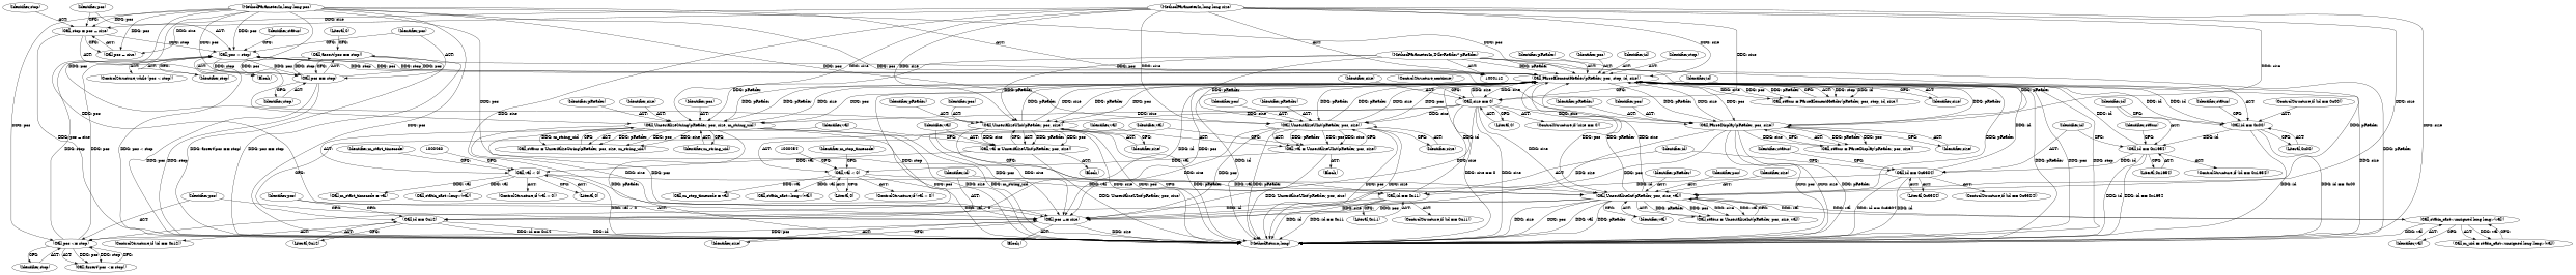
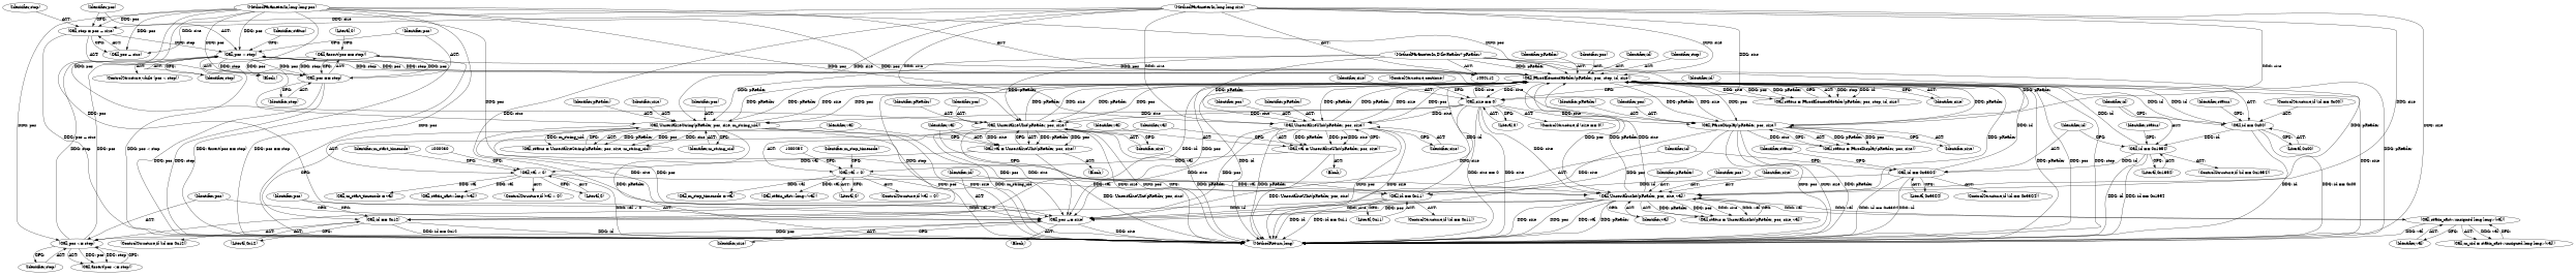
  digraph {
    n1 [label="(Call,assert(pos == stop))"]
    n2 [label="(Call,pos == stop)"]
    n3 [label="(Block,)"]
    n4 [label="(MethodReturn,long)"]
    n5 [label="(Identifier,stop)"]
    n6 [label="(Call,pos < stop)"]
    n7 [label="(Call,ParseElementHeader(pReader, pos, stop, id, size))"]
    n8 [label="(Identifier,stop)"]
    n9 [label="(ControlStructure,while (pos < stop))"]
    n10 [label="(Call,UnserializeUInt(pReader, pos, size))"]
    n11 [label="(Call,size == 0)"]
    n12 [label="(Call,UnserializeString(pReader, pos, size, m_string_uid))"]
    n13 [label="(Call,UnserializeUInt(pReader, pos, size))"]
    n14 [label="(Call,UnserializeInt(pReader, pos, size, val))"]
    n15 [label="(Call,ParseDisplay(pReader, pos, size))"]
    n16 [label="(Call,id == 0x00)"]
    n17 [label="(Call,pos <= stop)"]
    n18 [label="(Call,pos += size)"]
    n19 [label="(Call,status = ParseElementHeader(pReader, pos, stop, id, size))"]
    n20 [label="(Identifier,size)"]
    n21 [label="(Call,val = UnserializeUInt(pReader, pos, size))"]
    n22 [label="(Identifier,size)"]
    n23 [label="(ControlStructure,if (size == 0))"]
    n24 [label="(Literal,0)"]
    n25 [label="(Call,status = UnserializeString(pReader, pos, size, m_string_uid))"]
    n26 [label="(Identifier,m_string_uid)"]
    n27 [label="(Call,val = UnserializeUInt(pReader, pos, size))"]
    n28 [label="(Identifier,size)"]
    n29 [label="(Call,static_cast<unsigned long long>(val))"]
    n30 [label="(Call,status = UnserializeInt(pReader, pos, size, val))"]
    n31 [label="(Identifier,val)"]
    n32 [label="(Identifier,size)"]
    n33 [label="(Call,status = ParseDisplay(pReader, pos, size))"]
    n34 [label="(Call,id == 0x1654)"]
    n35 [label="(Literal,0x00)"]
    n36 [label="(Identifier,stop)"]
    n37 [label="(Call,assert(pos <= stop))"]
    n38 [label="(Identifier,size)"]
    n39 [label="(Block,)"]
    n40 [label="(Call,val < 0)"]
    n41 [label="(Block,)"]
    n42 [label="(MethodParameterIn,IMkvReader* pReader)"]
    1000112
    n44 [label="(MethodParameterIn,long long pos)"]
    n45 [label="(Call,stop = pos + size)"]
    n46 [label="(Call,pos + size)"]
    n47 [label="(MethodParameterIn,long long size)"]
    n48 [label="(Call,val < 0)"]
    n49 [label="(Block,)"]
    n50 [label="(Call,m_uid = static_cast<unsigned long long>(val))"]
    n51 [label="(Identifier,val)"]
    n52 [label="(Call,m_stop_timecode = val)"]
    n53 [label="(Call,static_cast<long>(val))"]
    n54 [label="(Literal,0)"]
    n55 [label="(ControlStructure,if (val < 0))"]
    n56 [label="(Call,m_start_timecode = val)"]
    n57 [label="(Call,static_cast<long>(val))"]
    n58 [label="(ControlStructure,if (val < 0))"]
    n59 [label="(Literal,0)"]
    n60 [label="(Call,id == 0x33C4)"]
    n61 [label="(Literal,0x1654)"]
    n62 [label="(ControlStructure,if (id == 0x1654))"]
    n63 [label="(ControlStructure,if (id == 0x00))"]
    n64 [label="(Call,id == 0x11)"]
    n65 [label="(ControlStructure,if (id == 0x33C4))"]
    n66 [label="(Literal,0x33C4)"]
    n67 [label="(Call,id == 0x12)"]
    n68 [label="(ControlStructure,if (id == 0x12))"]
    n69 [label="(Literal,0x12)"]
    n70 [label="(Literal,0x11)"]
    n71 [label="(ControlStructure,if (id == 0x11))"]
    n72 [label="(Identifier,pos)"]
    n73 [label="(Identifier,pos)"]
    n74 [label="(Identifier,pos)"]
    n75 [label="(Identifier,val)"]
    n76 [label="(Identifier,val)"]
    n77 [label="(Identifier,size)"]
    n78 [label="(Identifier,pos)"]
    n79 [label="(Identifier,m_start_timecode)"]
    n80 [label="(Identifier,status)"]
    n81 [label="(Literal,0)"]
    n82 [label="(Identifier,pReader)"]
    n83 [label="(Identifier,pos)"]
    n84 [label="(Identifier,id)"]
    n85 [label="(Identifier,status)"]
    n86 [label="(Identifier,stop)"]
    n87 [label="(Identifier,status)"]
    n88 [label="(Identifier,pReader)"]
    n89 [label="(Identifier,id)"]
    n90 [label="(Identifier,pReader)"]
    n91 [label="(Identifier,pos)"]
    n92 [label="(Identifier,id)"]
    n93 [label="(Identifier,pReader)"]
    n94 [label="(Identifier,val)"]
    n95 [label="(ControlStructure,continue;)"]
    n96 [label="(Identifier,pos)"]
    n97 [label="(Identifier,id)"]
    n98 [label="(Identifier,size)"]
    n99 [label="(Identifier,val)"]
    n100 [label="(Identifier,status)"]
    n101 [label="(Identifier,pReader)"]
    n102 [label="(Identifier,m_stop_timecode)"]
    n103 [label="(Identifier,id)"]
    n104 [label="(Identifier,pos)"]
    n105 [label="(Identifier,pos)"]
    n106 [label="(Identifier,id)"]
    n107 [label="(Identifier,stop)"]
    n108 [label="(Identifier,pos)"]
    n109 [label="(Identifier,size)"]
    n110 [label="(Identifier,pReader)"]
    1000254
    1000230
    n1 -> n2 [label="CFG: "]
    n1 -> n3 [label="AST: "]
    n1 -> n4 [label="DDG: pos == stop"]
    n1 -> n4 [label="DDG: assert(pos == stop)"]
    n2 -> n1 [label="AST: "]
    n2 -> n1 [label="DDG: pos"]
    n2 -> n1 [label="DDG: stop"]
    n2 -> n4 [label="DDG: stop"]
    n2 -> n4 [label="DDG: pos"]
    n2 -> n5 [label="CFG: "]
    n5 -> n2 [label="AST: "]
    n6 -> n2 [label="DDG: pos"]
    n6 -> n2 [label="DDG: stop"]
    n6 -> n4 [label="DDG: pos < stop"]
    n6 -> n7 [label="DDG: pos"]
    n6 -> n7 [label="DDG: stop"]
    n6 -> n8 [label="CFG: "]
    n6 -> n9 [label="AST: "]
    n7 -> n4 [label="DDG: pReader"]
    n7 -> n4 [label="DDG: pos"]
    n7 -> n4 [label="DDG: stop"]
    n7 -> n4 [label="DDG: size"]
    n7 -> n4 [label="DDG: id"]
    n7 -> n6 [label="DDG: pos"]
    n7 -> n6 [label="DDG: stop"]
    n7 -> n10 [label="DDG: pReader"]
    n7 -> n10 [label="DDG: pos"]
    n7 -> n11 [label="DDG: size"]
    n7 -> n12 [label="DDG: pReader"]
    n7 -> n12 [label="DDG: pos"]
    n7 -> n13 [label="DDG: pReader"]
    n7 -> n13 [label="DDG: pos"]
    n7 -> n14 [label="DDG: pReader"]
    n7 -> n14 [label="DDG: pos"]
    n7 -> n15 [label="DDG: pReader"]
    n7 -> n15 [label="DDG: pos"]
    n7 -> n16 [label="DDG: id"]
    n7 -> n17 [label="DDG: stop"]
    n7 -> n18 [label="DDG: pos"]
    n7 -> n19 [label="AST: "]
    n7 -> n19 [label="DDG: stop"]
    n7 -> n19 [label="DDG: id"]
    n7 -> n19 [label="DDG: size"]
    n7 -> n19 [label="DDG: pos"]
    n7 -> n19 [label="DDG: pReader"]
    n7 -> n20 [label="CFG: "]
    n8 -> n6 [label="AST: "]
    n10 -> n4 [label="DDG: pReader"]
    n10 -> n4 [label="DDG: size"]
    n10 -> n4 [label="DDG: pos"]
    n10 -> n7 [label="DDG: pReader"]
    n10 -> n7 [label="DDG: size"]
    n10 -> n18 [label="DDG: size"]
    n10 -> n18 [label="DDG: pos"]
    n10 -> n21 [label="AST: "]
    n10 -> n21 [label="DDG: pReader"]
    n10 -> n21 [label="DDG: pos"]
    n10 -> n21 [label="DDG: size"]
    n10 -> n22 [label="CFG: "]
    n11 -> n4 [label="DDG: size"]
    n11 -> n4 [label="DDG: size == 0"]
    n11 -> n7 [label="DDG: size"]
    n11 -> n10 [label="DDG: size"]
    n11 -> n12 [label="DDG: size"]
    n11 -> n13 [label="DDG: size"]
    n11 -> n14 [label="DDG: size"]
    n11 -> n15 [label="DDG: size"]
    n11 -> n18 [label="DDG: size"]
    n11 -> n23 [label="AST: "]
    n11 -> n24 [label="CFG: "]
    n12 -> n4 [label="DDG: size"]
    n12 -> n4 [label="DDG: m_string_uid"]
    n12 -> n4 [label="DDG: pReader"]
    n12 -> n4 [label="DDG: pos"]
    n12 -> n7 [label="DDG: pReader"]
    n12 -> n7 [label="DDG: size"]
    n12 -> n18 [label="DDG: size"]
    n12 -> n18 [label="DDG: pos"]
    n12 -> n25 [label="AST: "]
    n12 -> n25 [label="DDG: pReader"]
    n12 -> n25 [label="DDG: pos"]
    n12 -> n25 [label="DDG: size"]
    n12 -> n25 [label="DDG: m_string_uid"]
    n12 -> n26 [label="CFG: "]
    n13 -> n4 [label="DDG: pReader"]
    n13 -> n4 [label="DDG: pos"]
    n13 -> n4 [label="DDG: size"]
    n13 -> n7 [label="DDG: pReader"]
    n13 -> n7 [label="DDG: size"]
    n13 -> n18 [label="DDG: size"]
    n13 -> n18 [label="DDG: pos"]
    n13 -> n27 [label="AST: "]
    n13 -> n27 [label="DDG: pReader"]
    n13 -> n27 [label="DDG: pos"]
    n13 -> n27 [label="DDG: size"]
    n13 -> n28 [label="CFG: "]
    n14 -> n4 [label="DDG: pos"]
    n14 -> n4 [label="DDG: val"]
    n14 -> n4 [label="DDG: pReader"]
    n14 -> n4 [label="DDG: size"]
    n14 -> n7 [label="DDG: pReader"]
    n14 -> n7 [label="DDG: size"]
    n14 -> n18 [label="DDG: size"]
    n14 -> n18 [label="DDG: pos"]
    n14 -> n29 [label="DDG: val"]
    n14 -> n30 [label="AST: "]
    n14 -> n30 [label="DDG: pReader"]
    n14 -> n30 [label="DDG: pos"]
    n14 -> n30 [label="DDG: size"]
    n14 -> n30 [label="DDG: val"]
    n14 -> n31 [label="CFG: "]
    n15 -> n4 [label="DDG: pos"]
    n15 -> n4 [label="DDG: size"]
    n15 -> n4 [label="DDG: pReader"]
    n15 -> n7 [label="DDG: pReader"]
    n15 -> n7 [label="DDG: size"]
    n15 -> n18 [label="DDG: size"]
    n15 -> n18 [label="DDG: pos"]
    n15 -> n32 [label="CFG: "]
    n15 -> n33 [label="AST: "]
    n15 -> n33 [label="DDG: pReader"]
    n15 -> n33 [label="DDG: pos"]
    n15 -> n33 [label="DDG: size"]
    n16 -> n4 [label="DDG: id == 0x00"]
    n16 -> n4 [label="DDG: id"]
    n16 -> n7 [label="DDG: id"]
    n16 -> n34 [label="DDG: id"]
    n16 -> n35 [label="CFG: "]
    n17 -> n6 [label="DDG: pos"]
    n17 -> n6 [label="DDG: stop"]
    n17 -> n36 [label="CFG: "]
    n17 -> n37 [label="AST: "]
    n17 -> n37 [label="DDG: pos"]
    n17 -> n37 [label="DDG: stop"]
    n18 -> n4 [label="DDG: size"]
    n18 -> n17 [label="DDG: pos"]
    n18 -> n38 [label="CFG: "]
    n18 -> n39 [label="AST: "]
    n19 -> n7 [label="CFG: "]
    n20 -> n7 [label="AST: "]
    n21 -> n4 [label="DDG: UnserializeUInt(pReader, pos, size)"]
    n21 -> n10 [label="CFG: "]
    n21 -> n40 [label="DDG: val"]
    n21 -> n41 [label="AST: "]
    n22 -> n10 [label="AST: "]
    n24 -> n11 [label="AST: "]
    n25 -> n12 [label="CFG: "]
    n26 -> n12 [label="AST: "]
    n27 -> n4 [label="DDG: UnserializeUInt(pReader, pos, size)"]
    n27 -> n13 [label="CFG: "]
    n27 -> n48 [label="DDG: val"]
    n27 -> n49 [label="AST: "]
    n28 -> n13 [label="AST: "]
    n29 -> n4 [label="DDG: val"]
    n29 -> n14 [label="DDG: val"]
    n29 -> n50 [label="AST: "]
    n29 -> n50 [label="DDG: val"]
    n29 -> n51 [label="CFG: "]
    n30 -> n14 [label="CFG: "]
    n31 -> n14 [label="AST: "]
    n32 -> n15 [label="AST: "]
    n33 -> n15 [label="CFG: "]
    n34 -> n4 [label="DDG: id == 0x1654"]
    n34 -> n4 [label="DDG: id"]
    n34 -> n7 [label="DDG: id"]
    n34 -> n60 [label="DDG: id"]
    n34 -> n61 [label="CFG: "]
    n34 -> n62 [label="AST: "]
    n35 -> n16 [label="AST: "]
    n36 -> n17 [label="AST: "]
    n37 -> n17 [label="CFG: "]
    n38 -> n18 [label="AST: "]
    n40 -> n4 [label="DDG: val < 0"]
    n40 -> n14 [label="DDG: val"]
    n40 -> n56 [label="DDG: val"]
    n40 -> n57 [label="DDG: val"]
    n40 -> n58 [label="AST: "]
    n40 -> n59 [label="CFG: "]
    n42 -> n4 [label="DDG: pReader"]
    n42 -> n7 [label="DDG: pReader"]
    n42 -> n10 [label="DDG: pReader"]
    n42 -> n12 [label="DDG: pReader"]
    n42 -> n13 [label="DDG: pReader"]
    n42 -> n14 [label="DDG: pReader"]
    n42 -> n15 [label="DDG: pReader"]
    n42 -> 1000112 [label="AST: "]
    n44 -> n2 [label="DDG: pos"]
    n44 -> n4 [label="DDG: pos"]
    n44 -> n6 [label="DDG: pos"]
    n44 -> n7 [label="DDG: pos"]
    n44 -> n10 [label="DDG: pos"]
    n44 -> n12 [label="DDG: pos"]
    n44 -> n13 [label="DDG: pos"]
    n44 -> n14 [label="DDG: pos"]
    n44 -> n15 [label="DDG: pos"]
    n44 -> n17 [label="DDG: pos"]
    n44 -> n18 [label="DDG: pos"]
    n44 -> 1000112 [label="AST: "]
    n44 -> n45 [label="DDG: pos"]
    n44 -> n46 [label="DDG: pos"]
    n45 -> n3 [label="AST: "]
    n45 -> n4 [label="DDG: pos + size"]
    n45 -> n6 [label="DDG: stop"]
    n45 -> n46 [label="CFG: "]
    n46 -> n45 [label="AST: "]
    n47 -> n4 [label="DDG: size"]
    n47 -> n7 [label="DDG: size"]
    n47 -> n10 [label="DDG: size"]
    n47 -> n11 [label="DDG: size"]
    n47 -> n12 [label="DDG: size"]
    n47 -> n13 [label="DDG: size"]
    n47 -> n14 [label="DDG: size"]
    n47 -> n15 [label="DDG: size"]
    n47 -> n18 [label="DDG: size"]
    n47 -> 1000112 [label="AST: "]
    n47 -> n45 [label="DDG: size"]
    n47 -> n46 [label="DDG: size"]
    n48 -> n4 [label="DDG: val < 0"]
    n48 -> n14 [label="DDG: val"]
    n48 -> n52 [label="DDG: val"]
    n48 -> n53 [label="DDG: val"]
    n48 -> n54 [label="CFG: "]
    n48 -> n55 [label="AST: "]
    n50 -> n29 [label="CFG: "]
    n51 -> n29 [label="AST: "]
    n54 -> n48 [label="AST: "]
    n59 -> n40 [label="AST: "]
    n60 -> n4 [label="DDG: id == 0x33C4"]
    n60 -> n4 [label="DDG: id"]
    n60 -> n7 [label="DDG: id"]
    n60 -> n64 [label="DDG: id"]
    n60 -> n65 [label="AST: "]
-   n60 -> n66 [label="AST: "]
+   n60 -> n66 [label="CFG: "]
    n61 -> n34 [label="AST: "]
    n63 -> n16 [label="AST: "]
    n64 -> n4 [label="DDG: id"]
    n64 -> n4 [label="DDG: id == 0x11"]
    n64 -> n7 [label="DDG: id"]
    n64 -> n67 [label="DDG: id"]
    n64 -> n70 [label="CFG: "]
    n64 -> n71 [label="AST: "]
    n66 -> n60 [label="AST: "]
    n67 -> n4 [label="DDG: id == 0x12"]
    n67 -> n4 [label="DDG: id"]
    n67 -> n7 [label="DDG: id"]
    n67 -> n68 [label="AST: "]
    n67 -> n69 [label="CFG: "]
    n69 -> n67 [label="AST: "]
    n70 -> n64 [label="AST: "]
    n72 -> n12 [label="AST: "]
    n73 -> n10 [label="AST: "]
    n74 -> n2 [label="AST: "]
    n74 -> n6 [label="CFG: "]
    n75 -> n27 [label="CFG: "]
    n75 -> n48 [label="AST: "]
    n76 -> n21 [label="AST: "]
    n76 -> n64 [label="CFG: "]
    n77 -> n11 [label="AST: "]
    n78 -> n7 [label="AST: "]
    n79 -> n40 [label="CFG: "]
    n80 -> n16 [label="CFG: "]
    n81 -> n1 [label="CFG: "]
    n82 -> n15 [label="AST: "]
    n83 -> n17 [label="AST: "]
    n83 -> n18 [label="CFG: "]
    n84 -> n60 [label="CFG: "]
    n84 -> n64 [label="AST: "]
    n85 -> n60 [label="CFG: "]
    n86 -> n45 [label="AST: "]
    n87 -> n34 [label="CFG: "]
    n88 -> n14 [label="AST: "]
    n89 -> n11 [label="CFG: "]
    n89 -> n16 [label="AST: "]
    n90 -> n10 [label="AST: "]
    n91 -> n15 [label="AST: "]
    n92 -> n34 [label="CFG: "]
    n92 -> n60 [label="AST: "]
    n93 -> n13 [label="AST: "]
    n94 -> n21 [label="CFG: "]
    n94 -> n40 [label="AST: "]
    n95 -> n11 [label="CFG: "]
    n96 -> n13 [label="AST: "]
    n97 -> n64 [label="CFG: "]
    n97 -> n67 [label="AST: "]
    n98 -> n12 [label="AST: "]
    n99 -> n27 [label="AST: "]
    n99 -> n67 [label="CFG: "]
    n100 -> n6 [label="CFG: "]
    n101 -> n12 [label="AST: "]
    n102 -> n48 [label="CFG: "]
    n103 -> n7 [label="AST: "]
    n104 -> n18 [label="AST: "]
    n104 -> n67 [label="CFG: "]
    n105 -> n6 [label="AST: "]
    n105 -> n45 [label="CFG: "]
    n106 -> n16 [label="CFG: "]
    n106 -> n34 [label="AST: "]
    n107 -> n7 [label="AST: "]
    n108 -> n14 [label="AST: "]
    n109 -> n14 [label="AST: "]
    n110 -> n7 [label="AST: "]
    1000254 -> n48 [label="CFG: "]
    1000230 -> n40 [label="CFG: "]
  }
